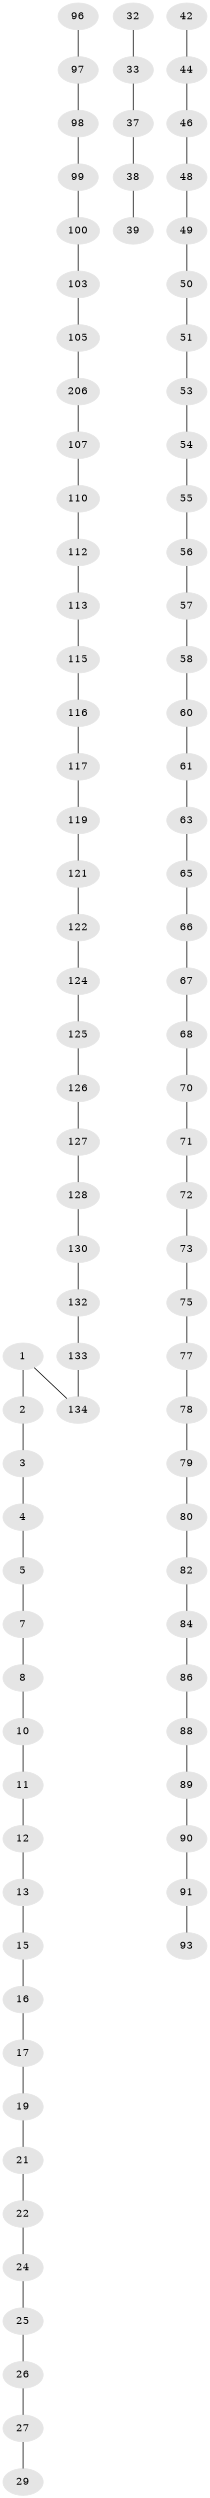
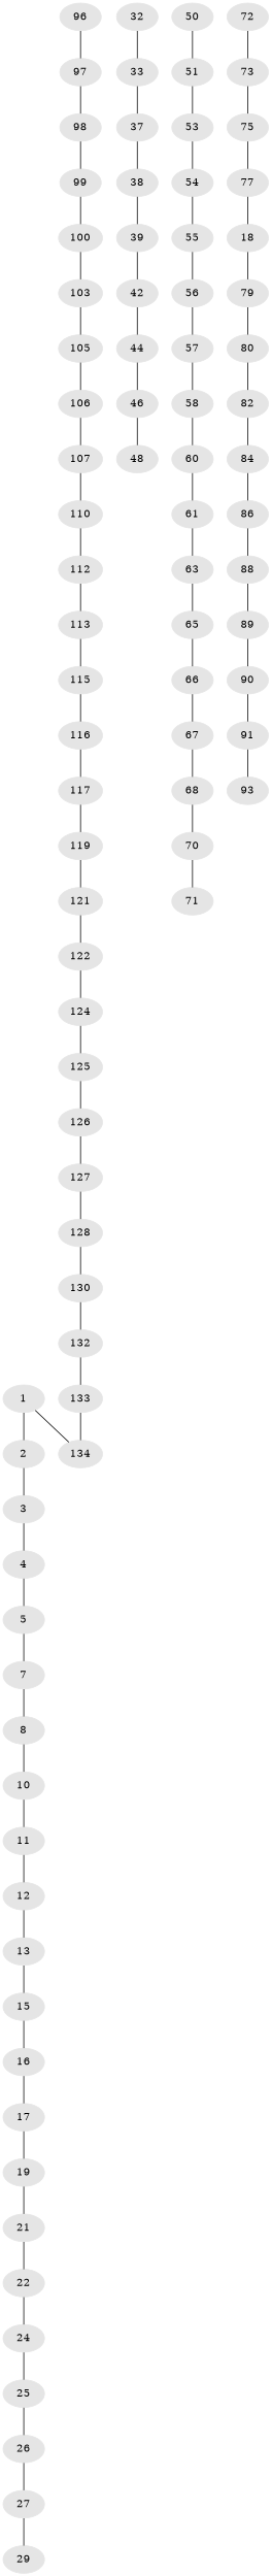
  graph {
    node [color=gray90 style=filled]
    1
    2
    134
    3
    4
    5 [super="+6"]
    7
    8 [super="+9"]
    10
    11
    12
    13 [super="+14"]
    15
    16
    17 [super="+18"]
    19 [super="+20"]
    21
    22 [super="+23"]
    24
    25
    26
    27 [super="+28"]
    29 [super="+30"]
    33 [super="+34"]
    32
    37
    38
    39 [super="+40"]
    42 [super="+43"]
    44 [super="+45"]
    46 [super="+47"]
    48
-   49
    50
    51 [super="+52"]
    53
    54
    55
    56
    57
    58 [super="+59"]
    60
    61 [super="+62"]
    63 [super="+64"]
    65
    66
    67
    68 [super="+69"]
    70
    71
    72
    73 [super="+74"]
    75 [super="+76"]
    77
-   78
+   78 [label=18]
    79
    80 [super="+81"]
    82 [super="+83"]
    84 [super="+85"]
    86 [super="+87"]
    88
    89
    90
    91 [super="+92"]
    93
    96
    97
    98
    99
    100 [super="+101"]
    103 [super="+104"]
    105
-   106 [label=206]
+   106
    107 [super="+108"]
    110 [super="+111"]
    112
    113 [super="+114"]
    115
    116
    117 [super="+118"]
    119 [super="+120"]
    121
    122 [super="+123"]
    124
    125
    126
    127
    128 [super="+129"]
    130 [super="+131"]
    132
    133
    1 -- 2
    1 -- 134
    2 -- 3
    3 -- 4
    4 -- 5
    5 -- 7
    7 -- 8
    8 -- 10
    10 -- 11
    11 -- 12
    12 -- 13
    13 -- 15
    15 -- 16
    16 -- 17
    17 -- 19
    19 -- 21
    21 -- 22
    22 -- 24
    24 -- 25
    25 -- 26
    26 -- 27
    27 -- 29
    33 -- 37
    32 -- 33
    37 -- 38
    38 -- 39
+   39 -- 42
    42 -- 44
    44 -- 46
    46 -- 48
-   48 -- 49
-   49 -- 50
    50 -- 51
    51 -- 53
    53 -- 54
    54 -- 55
    55 -- 56
    56 -- 57
    57 -- 58
    58 -- 60
    60 -- 61
    61 -- 63
    63 -- 65
    65 -- 66
    66 -- 67
    67 -- 68
    68 -- 70
    70 -- 71
-   71 -- 72
    72 -- 73
    73 -- 75
    75 -- 77
    77 -- 78
    78 -- 79
    79 -- 80
    80 -- 82
    82 -- 84
    84 -- 86
    86 -- 88
    88 -- 89
    89 -- 90
    90 -- 91
    91 -- 93
    96 -- 97
    97 -- 98
    98 -- 99
    99 -- 100
    100 -- 103
    103 -- 105
    105 -- 106
    106 -- 107
    107 -- 110
    110 -- 112
    112 -- 113
    113 -- 115
    115 -- 116
    116 -- 117
    117 -- 119
    119 -- 121
    121 -- 122
    122 -- 124
    124 -- 125
    125 -- 126
    126 -- 127
    127 -- 128
    128 -- 130
    130 -- 132
    132 -- 133
    133 -- 134
  }
